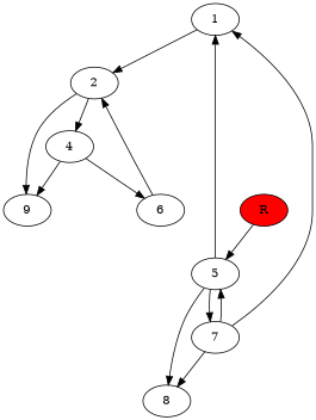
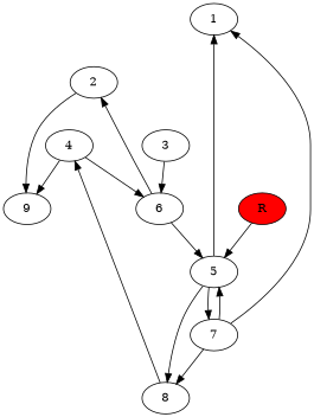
  digraph {
    1
    2
    9
+   3
    6
    5
    4
    7
    8
    R [fillcolor="#ff0000" style=filled]
-   1 -> 2
    2 -> 9
+   3 -> 6
    6 -> 2
+   6 -> 5
    5 -> 1
    5 -> 7
    5 -> 8
    4 -> 9
    4 -> 6
    7 -> 1
    7 -> 5
    7 -> 8
-   2 -> 4
+   8 -> 4
    R -> 5
  }
